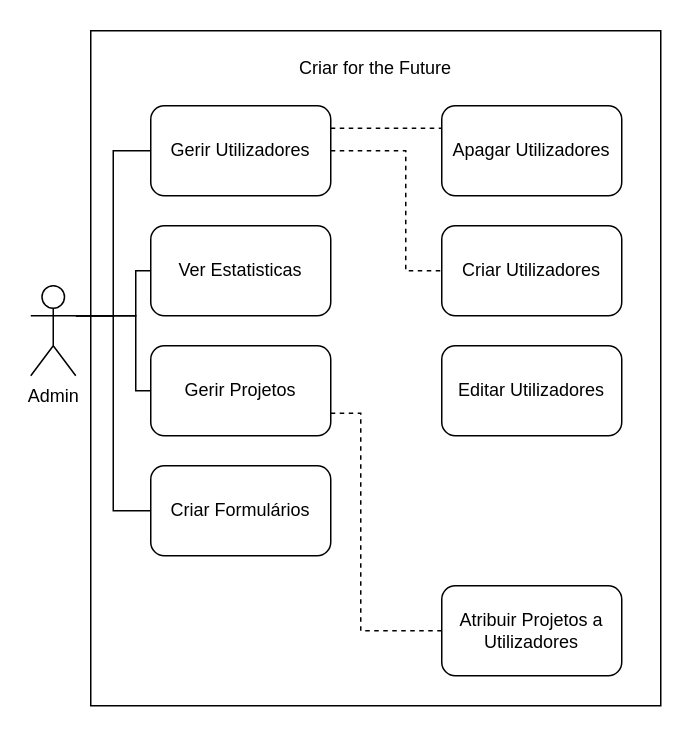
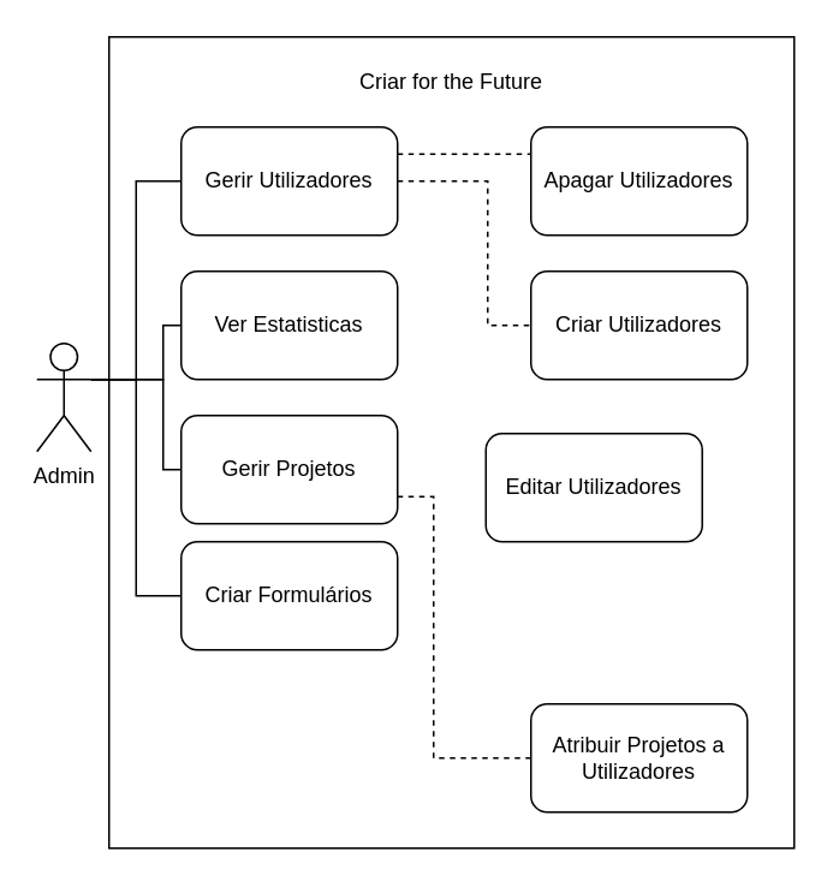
  <mxCell id="0" />
  <mxCell id="1" parent="0" />
  <mxCell id="2" value="" style="rounded=0;whiteSpace=wrap;html=1;" parent="1" vertex="1"><mxGeometry x="60" y="20" width="380" height="450" as="geometry" /></mxCell>
  <mxCell id="3" value="Admin" style="shape=umlActor;verticalLabelPosition=bottom;verticalAlign=top;html=1;outlineConnect=0;" parent="1" vertex="1"><mxGeometry x="20" y="190" width="30" height="60" as="geometry" /></mxCell>
  <mxCell id="4" style="edgeStyle=orthogonalEdgeStyle;rounded=0;orthogonalLoop=1;jettySize=auto;html=1;exitX=0;exitY=0.5;exitDx=0;exitDy=0;endArrow=none;endFill=0;" parent="1" source="7" edge="1"><mxGeometry relative="1" as="geometry"><mxPoint x="50" y="210" as="targetPoint" /><Array as="points"><mxPoint x="75" y="100" /><mxPoint x="75" y="210" /></Array></mxGeometry></mxCell>
  <mxCell id="5" style="edgeStyle=orthogonalEdgeStyle;rounded=0;orthogonalLoop=1;jettySize=auto;html=1;exitX=1;exitY=0.25;exitDx=0;exitDy=0;entryX=0;entryY=0.25;entryDx=0;entryDy=0;endArrow=none;endFill=0;dashed=1;" parent="1" source="7" target="8" edge="1"><mxGeometry relative="1" as="geometry" /></mxCell>
  <mxCell id="6" style="edgeStyle=orthogonalEdgeStyle;rounded=0;orthogonalLoop=1;jettySize=auto;html=1;exitX=1;exitY=0.5;exitDx=0;exitDy=0;entryX=0;entryY=0.5;entryDx=0;entryDy=0;endArrow=none;endFill=0;dashed=1;" parent="1" source="7" target="9" edge="1"><mxGeometry relative="1" as="geometry"><Array as="points"><mxPoint x="270" y="100" /><mxPoint x="270" y="180" /></Array></mxGeometry></mxCell>
  <mxCell id="7" value="Gerir Utilizadores" style="rounded=1;whiteSpace=wrap;html=1;" parent="1" vertex="1"><mxGeometry x="100" y="70" width="120" height="60" as="geometry" /></mxCell>
  <mxCell id="8" value="Apagar Utilizadores" style="rounded=1;whiteSpace=wrap;html=1;" parent="1" vertex="1"><mxGeometry x="294" y="70" width="120" height="60" as="geometry" /></mxCell>
  <mxCell id="9" value="Criar Utilizadores" style="rounded=1;whiteSpace=wrap;html=1;" parent="1" vertex="1"><mxGeometry x="294" y="150" width="120" height="60" as="geometry" /></mxCell>
  <mxCell id="10" style="edgeStyle=orthogonalEdgeStyle;rounded=0;orthogonalLoop=1;jettySize=auto;html=1;exitX=0;exitY=0.5;exitDx=0;exitDy=0;endArrow=none;endFill=0;" parent="1" source="11" edge="1"><mxGeometry relative="1" as="geometry"><mxPoint x="50" y="210" as="targetPoint" /><Array as="points"><mxPoint x="90" y="180" /><mxPoint x="90" y="210" /></Array></mxGeometry></mxCell>
  <mxCell id="11" value="Ver Estatisticas" style="rounded=1;whiteSpace=wrap;html=1;" parent="1" vertex="1"><mxGeometry x="100" y="150" width="120" height="60" as="geometry" /></mxCell>
- <mxCell id="12" value="Editar Utilizadores" style="rounded=1;whiteSpace=wrap;html=1;" parent="1" vertex="1"><mxGeometry x="294" y="230" width="120" height="60" as="geometry" /></mxCell>
+ <mxCell id="12" value="Editar Utilizadores" style="rounded=1;whiteSpace=wrap;html=1;" parent="1" vertex="1"><mxGeometry x="269" y="240" width="120" height="60" as="geometry" /></mxCell>
  <mxCell id="13" style="edgeStyle=orthogonalEdgeStyle;rounded=0;orthogonalLoop=1;jettySize=auto;html=1;exitX=0;exitY=0.5;exitDx=0;exitDy=0;endArrow=none;endFill=0;" parent="1" source="14" edge="1"><mxGeometry relative="1" as="geometry"><mxPoint x="50" y="210" as="targetPoint" /><Array as="points"><mxPoint x="90" y="260" /><mxPoint x="90" y="210" /></Array></mxGeometry></mxCell>
  <mxCell id="14" value="Gerir Projetos" style="rounded=1;whiteSpace=wrap;html=1;" parent="1" vertex="1"><mxGeometry x="100" y="230" width="120" height="60" as="geometry" /></mxCell>
  <mxCell id="15" style="edgeStyle=orthogonalEdgeStyle;rounded=0;orthogonalLoop=1;jettySize=auto;html=1;exitX=0;exitY=0.5;exitDx=0;exitDy=0;entryX=1;entryY=0.75;entryDx=0;entryDy=0;dashed=1;endArrow=none;endFill=0;" parent="1" source="16" target="14" edge="1"><mxGeometry relative="1" as="geometry"><Array as="points"><mxPoint x="240" y="420" /><mxPoint x="240" y="275" /></Array></mxGeometry></mxCell>
  <mxCell id="16" value="Atribuir Projetos a Utilizadores" style="rounded=1;whiteSpace=wrap;html=1;" parent="1" vertex="1"><mxGeometry x="294" y="390" width="120" height="60" as="geometry" /></mxCell>
  <mxCell id="17" style="edgeStyle=orthogonalEdgeStyle;rounded=0;orthogonalLoop=1;jettySize=auto;html=1;exitX=0;exitY=0.5;exitDx=0;exitDy=0;entryX=1;entryY=0.333;entryDx=0;entryDy=0;entryPerimeter=0;endArrow=none;endFill=0;" parent="1" source="18" target="3" edge="1"><mxGeometry relative="1" as="geometry" /></mxCell>
- <mxCell id="18" value="Criar Formulários" style="rounded=1;whiteSpace=wrap;html=1;" parent="1" vertex="1"><mxGeometry x="100" y="310" width="120" height="60" as="geometry" /></mxCell>
+ <mxCell id="18" value="Criar Formulários" style="rounded=1;whiteSpace=wrap;html=1;" parent="1" vertex="1"><mxGeometry x="100" y="300" width="120" height="60" as="geometry" /></mxCell>
  <mxCell id="19" value="Criar for the Future" style="text;html=1;strokeColor=none;fillColor=none;align=center;verticalAlign=middle;whiteSpace=wrap;rounded=0;" parent="1" vertex="1"><mxGeometry x="185" y="30" width="130" height="30" as="geometry" /></mxCell>
